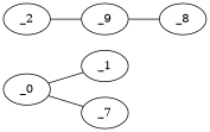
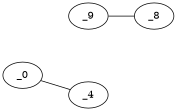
  graph {
    rankdir=LR
    _0 [x=0.712775 y=2.67924]
-   _1 [x=0.648734 y=0.803118]
-   _4 [x=2.16545 y=2.83346 label=_7]
-   _2 [x=0.583635 y=1.74246]
+   _4 [x=2.16545 y=2.83346]
    n5 [label=_9 x=1.6 y=1.77]
    n6 [label=_8 x=1.5362 y=2.73665]
-   _0 -- _1
    _0 -- _4
-   _2 -- n5
    n5 -- n6
  }
